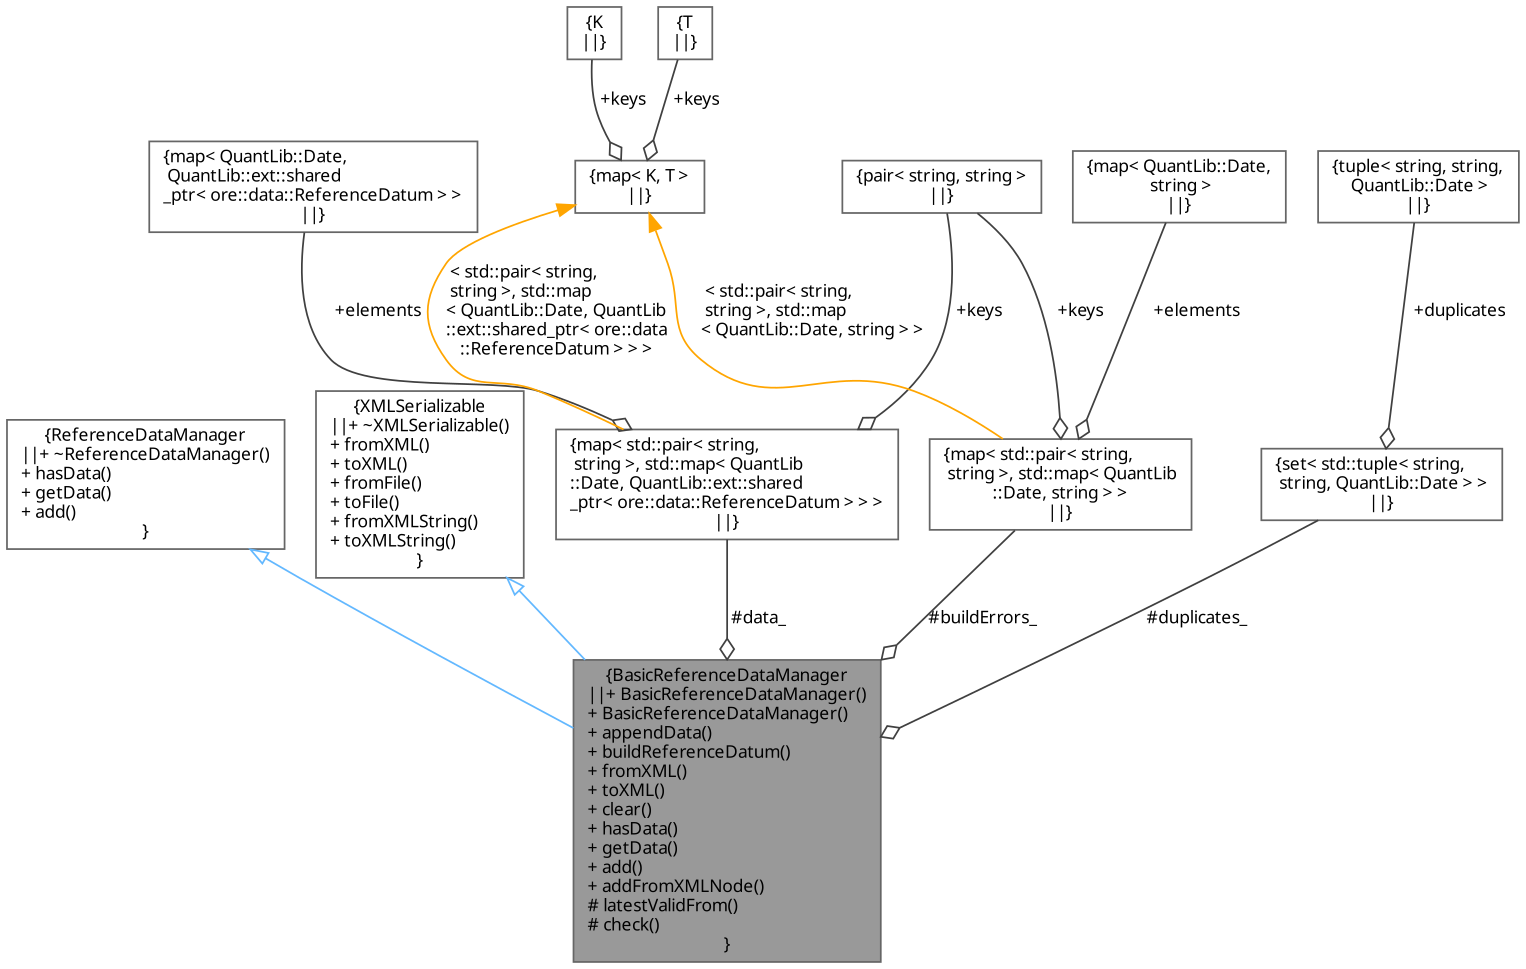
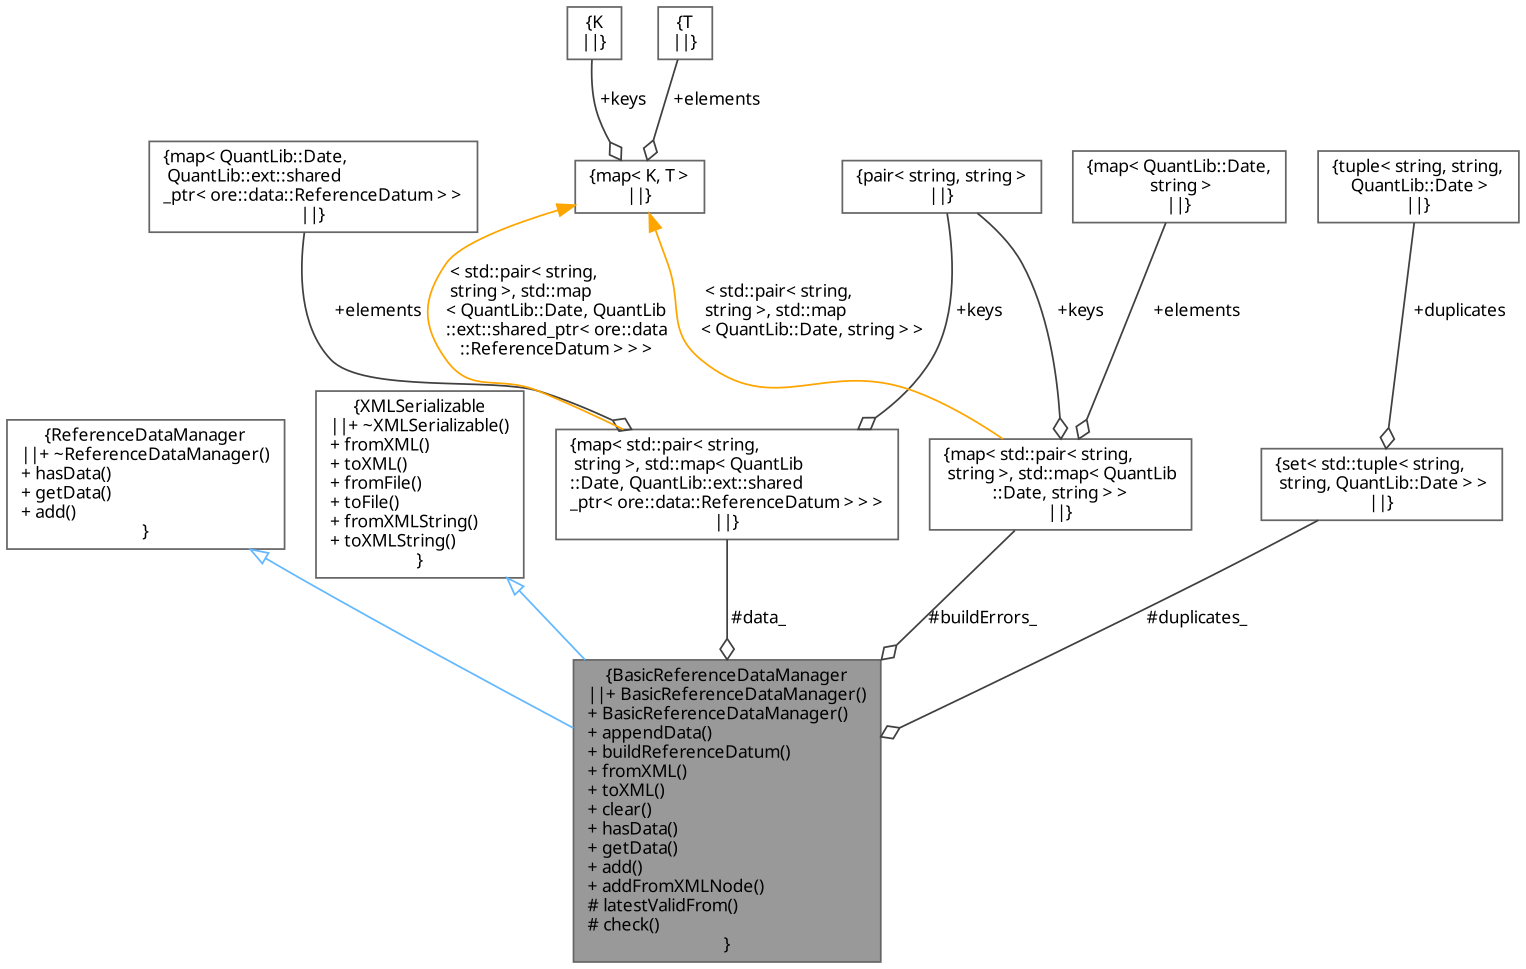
  digraph {
    fontname="Noto Sans"
    node [color=gray40 fillcolor=white fontname="Noto Sans" fontsize=10 shape=box style=filled]
    edge [color=grey25 fontname="Noto Sans" fontsize=10 labelfontname=Helvetica labelfontsize=10 style=solid arrowhead=odiamond]
    n1 [fillcolor=grey60 fontcolor=black height=0.2 label="{BasicReferenceDataManager\n||+ BasicReferenceDataManager()\l+ BasicReferenceDataManager()\l+ appendData()\l+ buildReferenceDatum()\l+ fromXML()\l+ toXML()\l+ clear()\l+ hasData()\l+ getData()\l+ add()\l+ addFromXMLNode()\l# latestValidFrom()\l# check()\l}" width=0.4]
    n2 [height=0.2 label="{ReferenceDataManager\n||+ ~ReferenceDataManager()\l+ hasData()\l+ getData()\l+ add()\l}" width=0.4]
    n3 [height=0.2 label="{XMLSerializable\n||+ ~XMLSerializable()\l+ fromXML()\l+ toXML()\l+ fromFile()\l+ toFile()\l+ fromXMLString()\l+ toXMLString()\l}" width=0.4]
    n4 [height=0.2 label="{map\< std::pair\< string,\l string \>, std::map\< QuantLib\l::Date, QuantLib::ext::shared\l_ptr\< ore::data::ReferenceDatum \> \> \>\n||}" width=0.4]
    n5 [height=0.2 label="{pair\< string, string \>\n||}" width=0.4]
    n6 [height=0.2 label="{map\< std::pair\< string,\l string \>, std::map\< QuantLib\l::Date, string \> \>\n||}" width=0.4]
    n7 [height=0.2 label="{map\< QuantLib::Date,\l QuantLib::ext::shared\l_ptr\< ore::data::ReferenceDatum \> \>\n||}" width=0.4]
    n8 [height=0.2 label="{map\< K, T \>\n||}" width=0.4]
    n9 [height=0.2 label="{K\n||}" width=0.4]
    n10 [height=0.2 label="{T\n||}" width=0.4]
    n11 [height=0.2 label="{set\< std::tuple\< string,\l string, QuantLib::Date \> \>\n||}" width=0.4]
    n12 [height=0.2 label="{tuple\< string, string,\l QuantLib::Date \>\n||}" width=0.4]
    n13 [height=0.2 label="{map\< QuantLib::Date,\l string \>\n||}" width=0.4]
    n2 -> n1 [arrowtail=onormal color=steelblue1 dir=back arrowhead=""]
    n3 -> n1 [arrowtail=onormal color=steelblue1 dir=back arrowhead=""]
    n4 -> n1 [label=" #data_"]
    n5 -> n4 [label=" +keys"]
    n5 -> n6 [label=" +keys"]
    n6 -> n1 [label=" #buildErrors_"]
    n7 -> n4 [label=" +elements"]
    n8 -> n4 [color=orange dir=back label=" \< std::pair\< string,\l string \>, std::map\l\< QuantLib::Date, QuantLib\l::ext::shared_ptr\< ore::data\l::ReferenceDatum \> \> \>" arrowhead=""]
    n8 -> n6 [color=orange dir=back label=" \< std::pair\< string,\l string \>, std::map\l\< QuantLib::Date, string \> \>" arrowhead=""]
    n9 -> n8 [label=" +keys"]
-   n10 -> n8 [label=" +keys"]
+   n10 -> n8 [label=" +elements"]
    n11 -> n1 [label=" #duplicates_"]
    n12 -> n11 [label=" +duplicates"]
    n13 -> n6 [label=" +elements"]
  }
